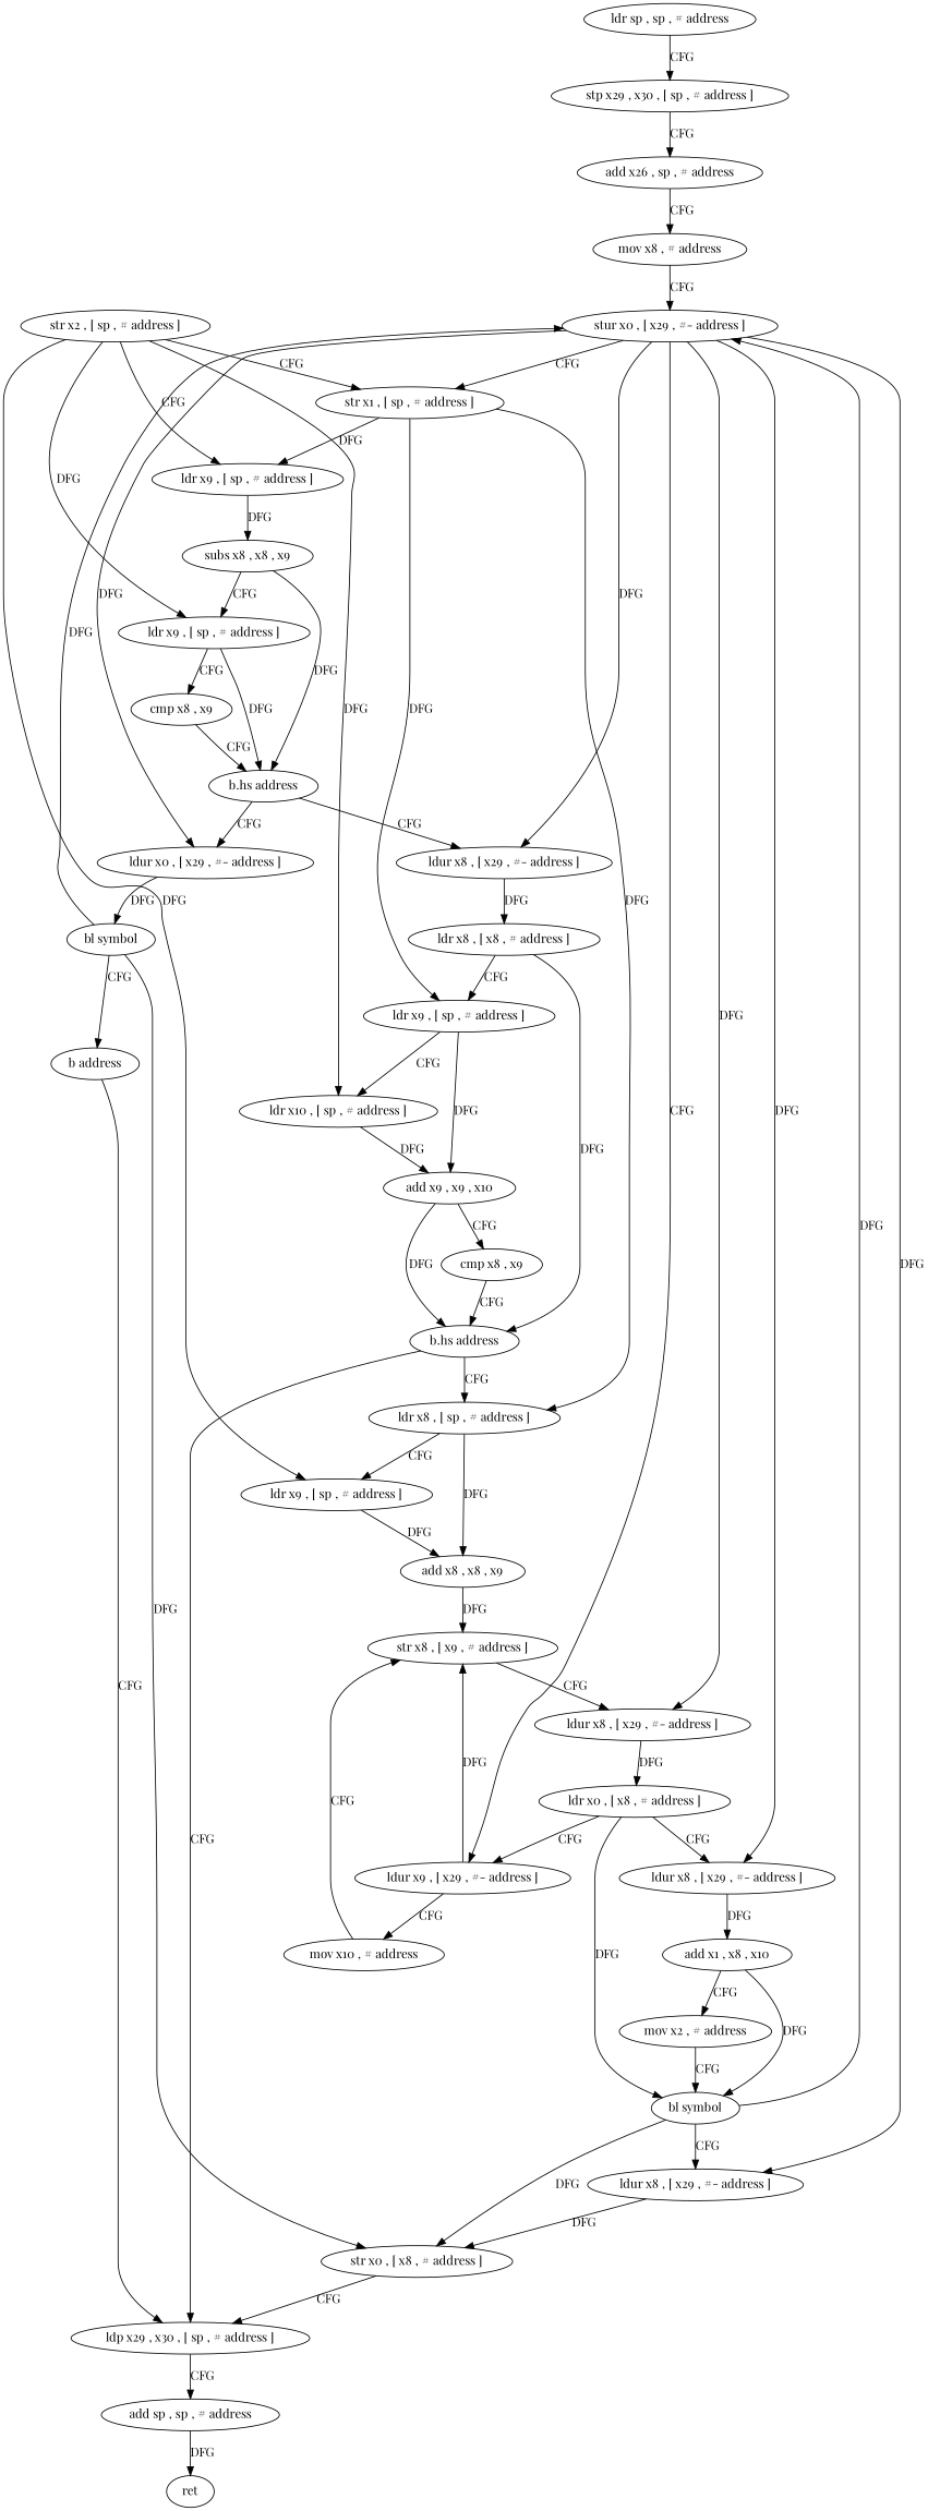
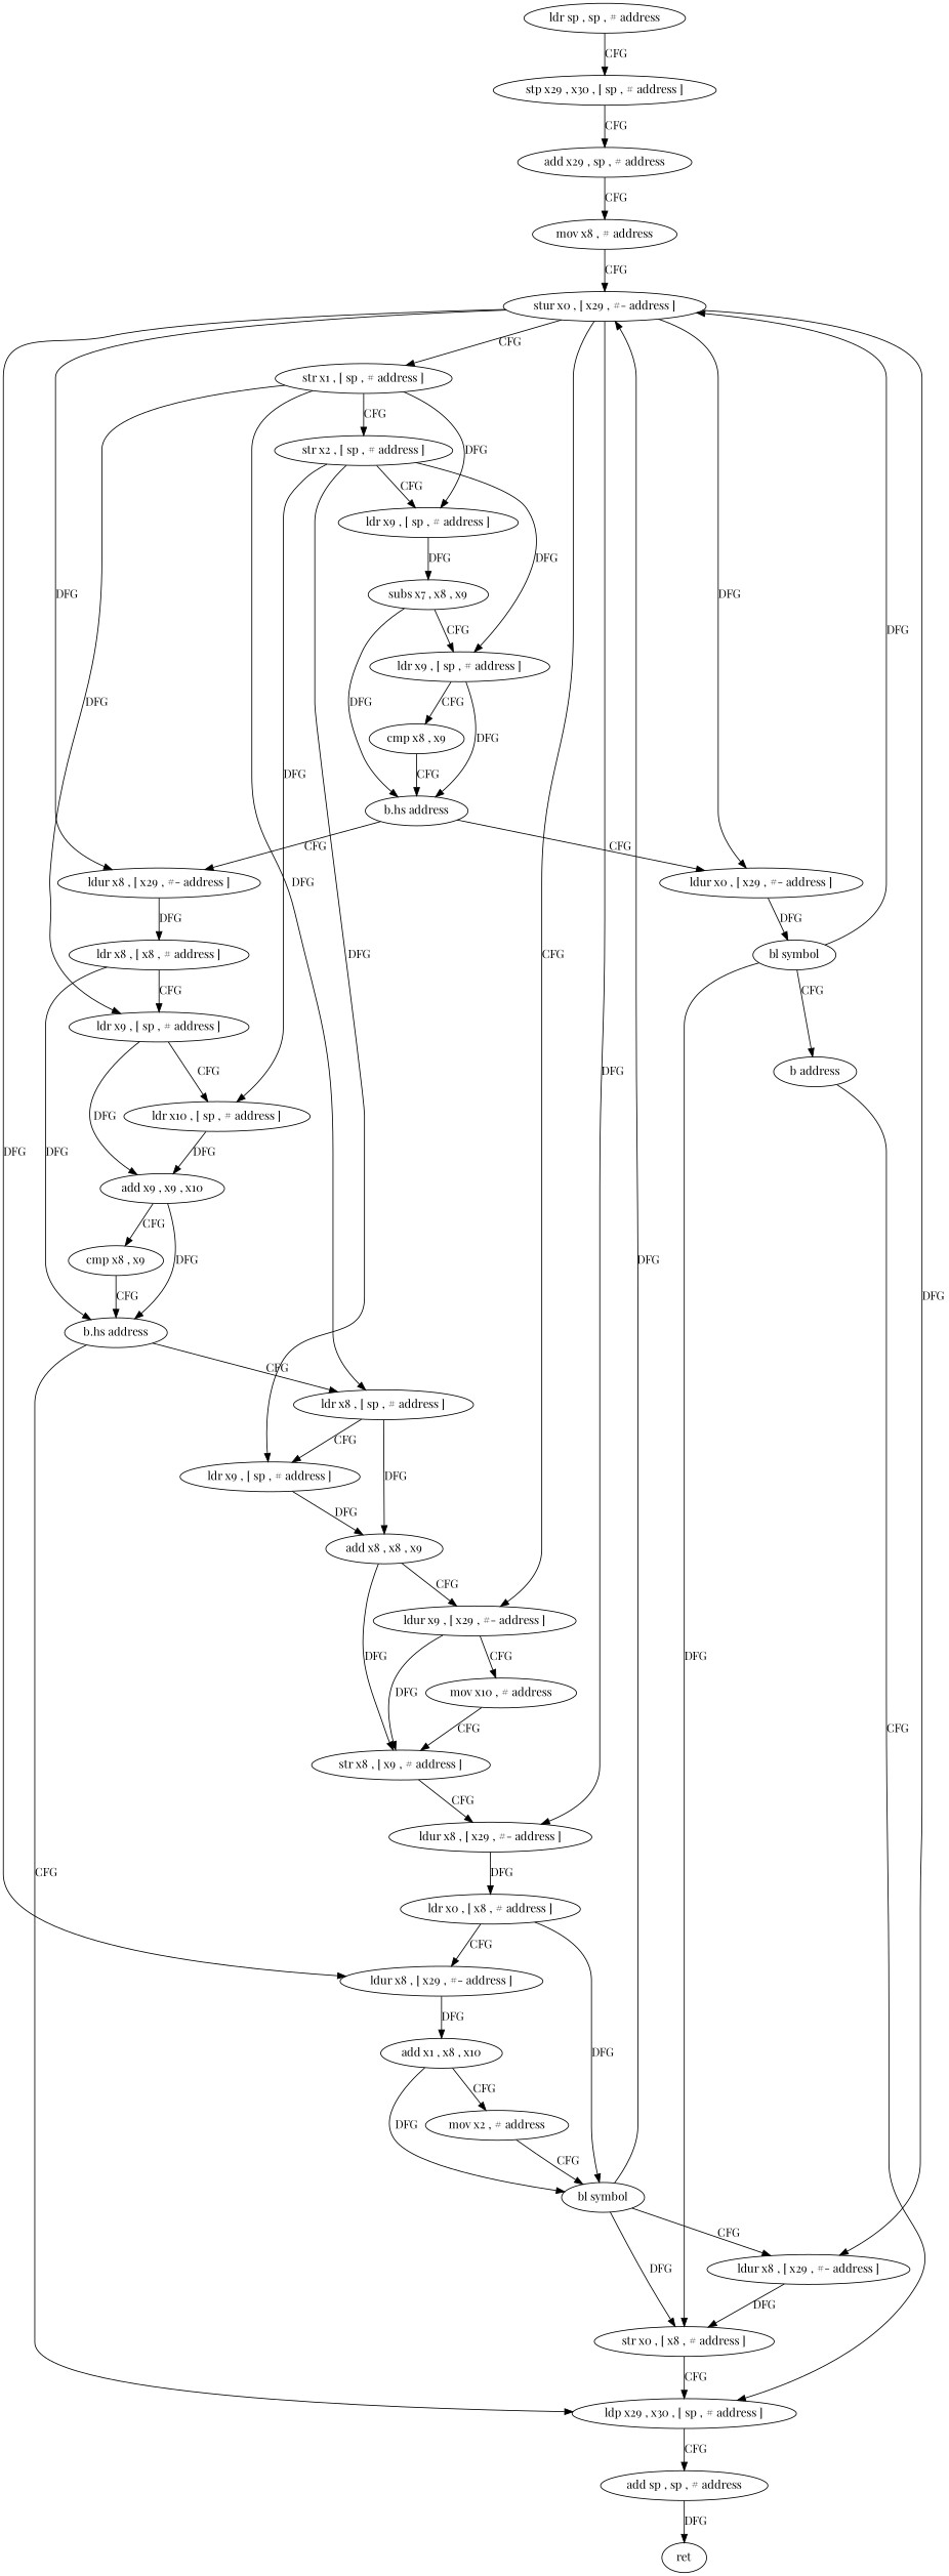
  digraph {
    fontname="Playfair Display"
    node [fontname="Playfair Display"]
    edge [fontname="Playfair Display"]
    n1 [label="ldr sp , sp , # address"]
    n2 [label="stp x29 , x30 , [ sp , # address ]"]
-   n3 [label="add x26 , sp , # address"]
+   n3 [label="add x29 , sp , # address"]
    n4 [label="mov x8 , # address"]
    n5 [label="stur x0 , [ x29 , #- address ]"]
    n6 [label="str x1 , [ sp , # address ]"]
    n7 [label="ldur x8 , [ x29 , #- address ]"]
    n8 [label="ldur x0 , [ x29 , #- address ]"]
    n9 [label="ldur x9 , [ x29 , #- address ]"]
    n10 [label="ldur x8 , [ x29 , #- address ]"]
    n11 [label="ldur x8 , [ x29 , #- address ]"]
    n12 [label="ldur x8 , [ x29 , #- address ]"]
    n13 [label="str x2 , [ sp , # address ]"]
    n14 [label="ldr x9 , [ sp , # address ]"]
    n15 [label="ldr x9 , [ sp , # address ]"]
    n16 [label="ldr x8 , [ sp , # address ]"]
    n17 [label="ldr x8 , [ x8 , # address ]"]
    n18 [label="bl symbol"]
    n19 [label="str x8 , [ x9 , # address ]"]
    n20 [label="mov x10 , # address"]
    n21 [label="ldr x0 , [ x8 , # address ]"]
    n22 [label="add x1 , x8 , x10"]
    n23 [label="str x0 , [ x8 , # address ]"]
    n24 [label="ldr x9 , [ sp , # address ]"]
    n25 [label="ldr x10 , [ sp , # address ]"]
    n26 [label="ldr x9 , [ sp , # address ]"]
-   n27 [label="subs x8 , x8 , x9"]
+   n27 [label="subs x7 , x8 , x9"]
    n28 [label="add x9 , x9 , x10"]
    n29 [label="add x8 , x8 , x9"]
    n30 [label="b.hs address"]
    n31 [label="cmp x8 , x9"]
    n32 [label="b.hs address"]
    n33 [label="b address"]
    n34 [label="ldp x29 , x30 , [ sp , # address ]"]
    n35 [label="cmp x8 , x9"]
    n36 [label="add sp , sp , # address"]
    n37 [label=ret]
    n38 [label="bl symbol"]
    n39 [label="mov x2 , # address"]
    n1 -> n2 [label=CFG]
    n2 -> n3 [label=CFG]
    n3 -> n4 [label=CFG]
    n4 -> n5 [label=CFG]
    n5 -> n6 [label=CFG]
    n5 -> n7 [label=DFG]
    n5 -> n8 [label=DFG]
    n5 -> n9 [label=CFG]
    n5 -> n10 [label=DFG]
    n5 -> n11 [label=DFG]
    n5 -> n12 [label=DFG]
-   n13 -> n6 [label=CFG]
+   n6 -> n13 [label=CFG]
    n6 -> n14 [label=DFG]
    n6 -> n15 [label=DFG]
    n6 -> n16 [label=DFG]
    n7 -> n17 [label=DFG]
    n8 -> n18 [label=DFG]
    n9 -> n19 [label=DFG]
    n9 -> n20 [label=CFG]
    n10 -> n21 [label=DFG]
    n11 -> n22 [label=DFG]
    n12 -> n23 [label=DFG]
    n13 -> n14 [label=CFG]
    n13 -> n24 [label=DFG]
    n13 -> n25 [label=DFG]
    n13 -> n26 [label=DFG]
    n14 -> n27 [label=DFG]
    n15 -> n25 [label=CFG]
    n15 -> n28 [label=DFG]
    n16 -> n26 [label=CFG]
    n16 -> n29 [label=DFG]
    n17 -> n15 [label=CFG]
    n17 -> n32 [label=DFG]
    n18 -> n5 [label=DFG]
    n18 -> n23 [label=DFG]
    n18 -> n33 [label=CFG]
    n19 -> n10 [label=CFG]
    n20 -> n19 [label=CFG]
    n21 -> n11 [label=CFG]
    n21 -> n38 [label=DFG]
    n22 -> n38 [label=DFG]
    n22 -> n39 [label=CFG]
    n23 -> n34 [label=CFG]
    n24 -> n30 [label=DFG]
    n24 -> n31 [label=CFG]
    n25 -> n28 [label=DFG]
    n26 -> n29 [label=DFG]
    n27 -> n24 [label=CFG]
    n27 -> n30 [label=DFG]
    n28 -> n32 [label=DFG]
    n28 -> n35 [label=CFG]
-   n21 -> n9 [label=CFG]
+   n29 -> n9 [label=CFG]
    n29 -> n19 [label=DFG]
    n30 -> n7 [label=CFG]
    n30 -> n8 [label=CFG]
    n31 -> n30 [label=CFG]
    n32 -> n16 [label=CFG]
    n32 -> n34 [label=CFG]
    n33 -> n34 [label=CFG]
    n34 -> n36 [label=CFG]
    n35 -> n32 [label=CFG]
    n36 -> n37 [label=DFG]
    n38 -> n5 [label=DFG]
    n38 -> n12 [label=CFG]
    n38 -> n23 [label=DFG]
    n39 -> n38 [label=CFG]
  }
